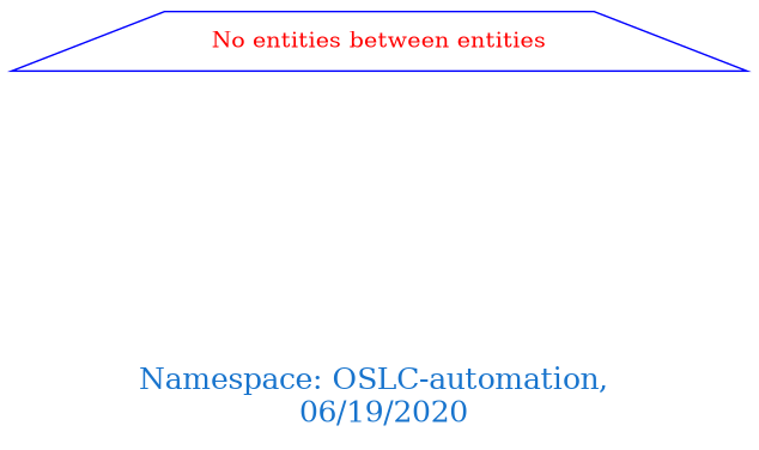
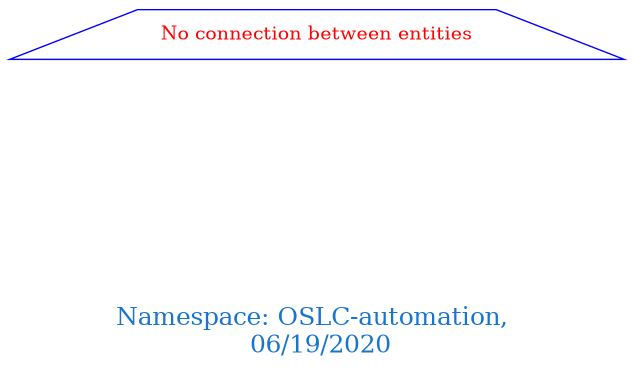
  digraph {
    fontcolor=dodgerblue3
    fontsize=18
    label="\n\n\nNamespace: OSLC-automation, \n 06/19/2020"
    rankdir=TB
-   "No connection between entities" [color=blue fontcolor=red shape=trapezium label="No entities between entities"]
+   "No connection between entities" [color=blue fontcolor=red shape=trapezium]
  }
